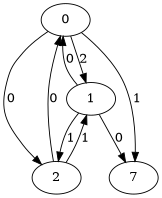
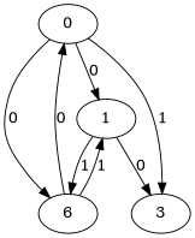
  digraph {
    0
    1
-   2
-   3 [label=7]
-   0 -> 1 [label=2]
+   2 [label=6]
+   3
+   0 -> 1 [label=0]
    0 -> 2 [label=0]
    0 -> 3 [label=1]
-   1 -> 0 [label=0]
    1 -> 2 [label=1]
    1 -> 3 [label=0]
    2 -> 0 [label=0]
    2 -> 1 [label=1]
  }
